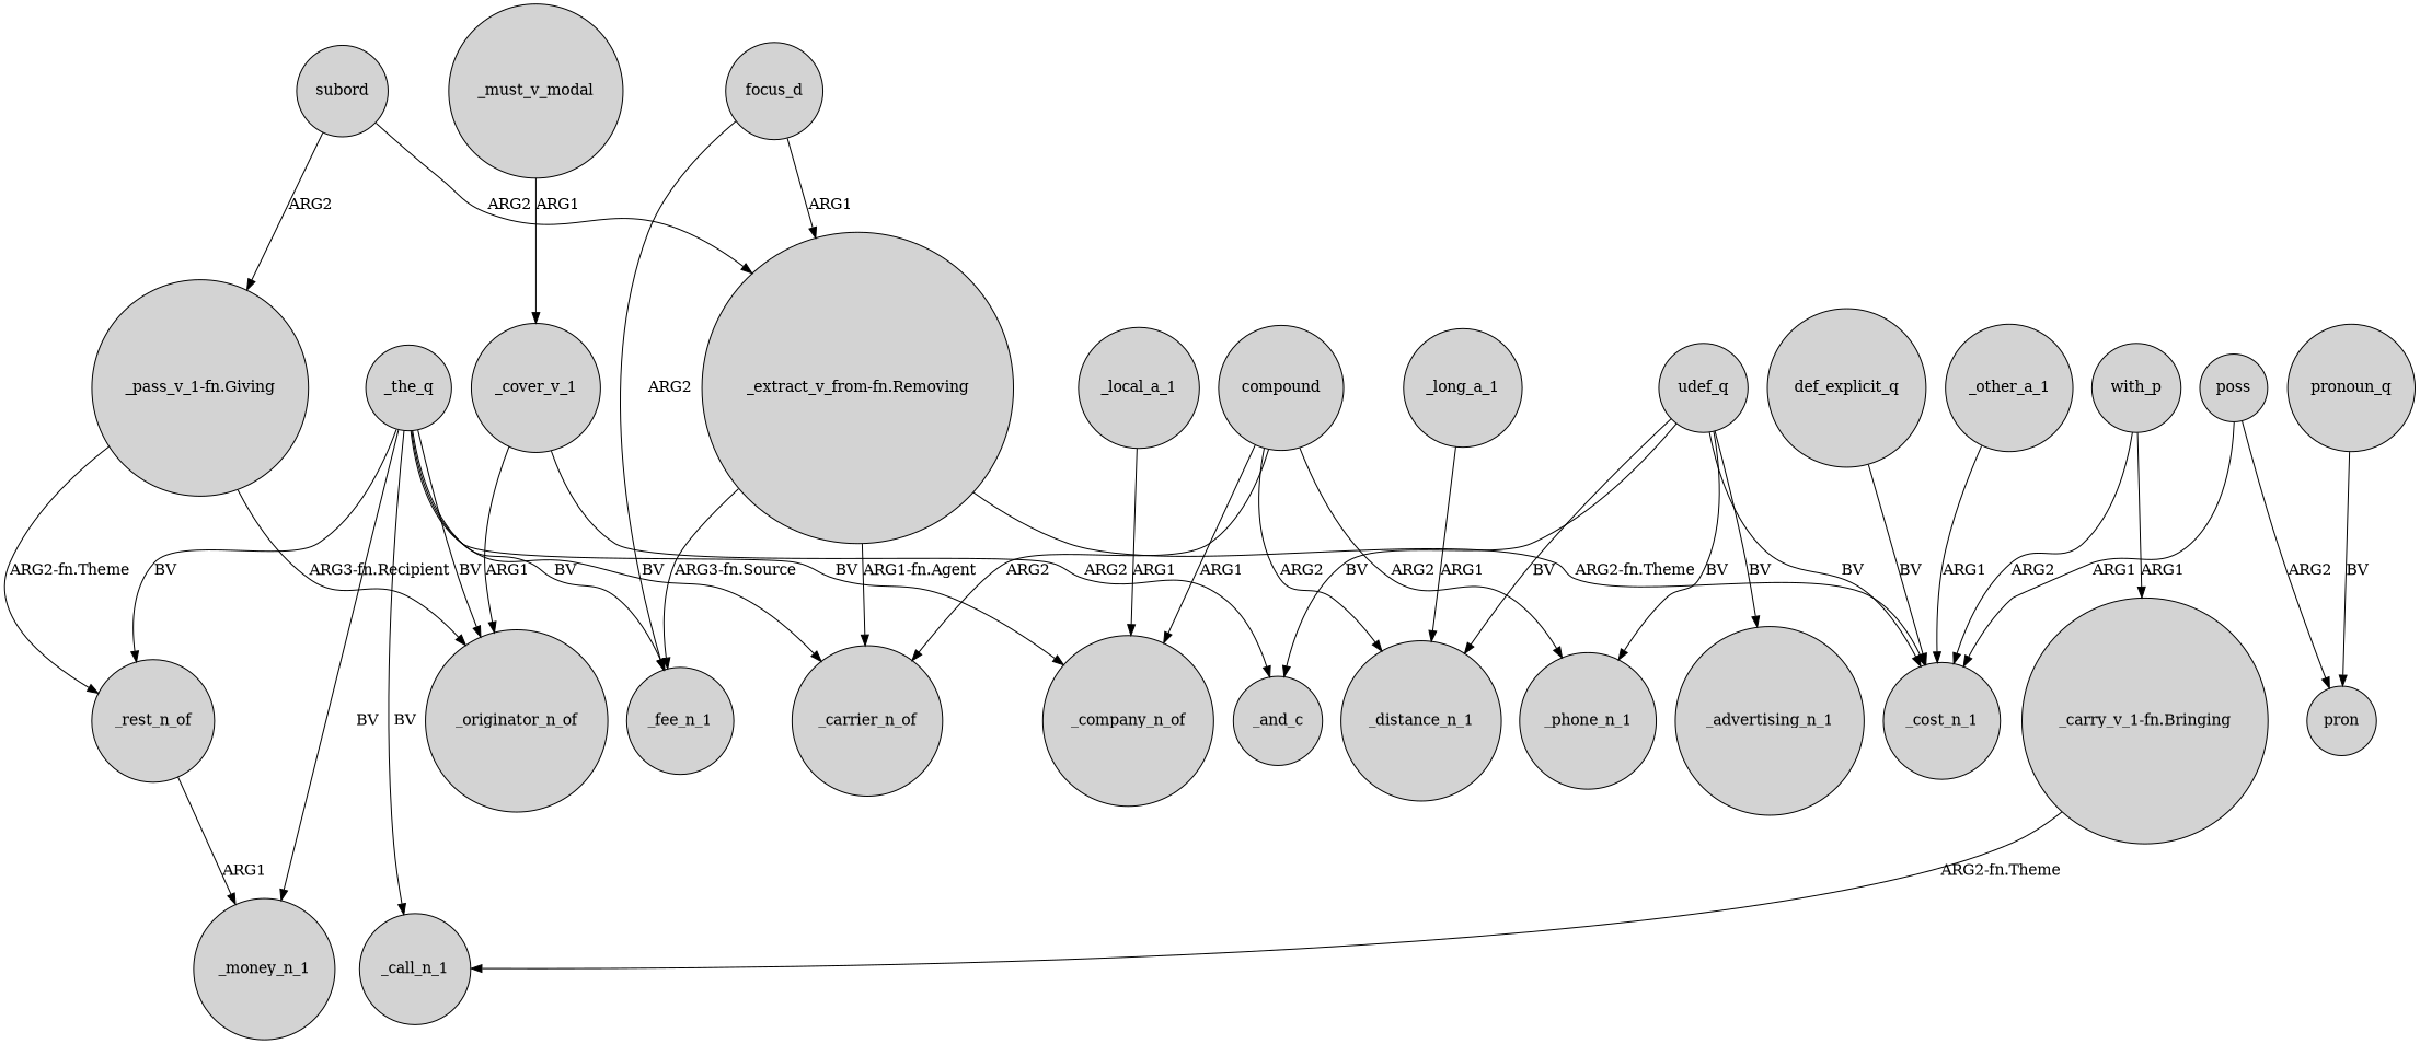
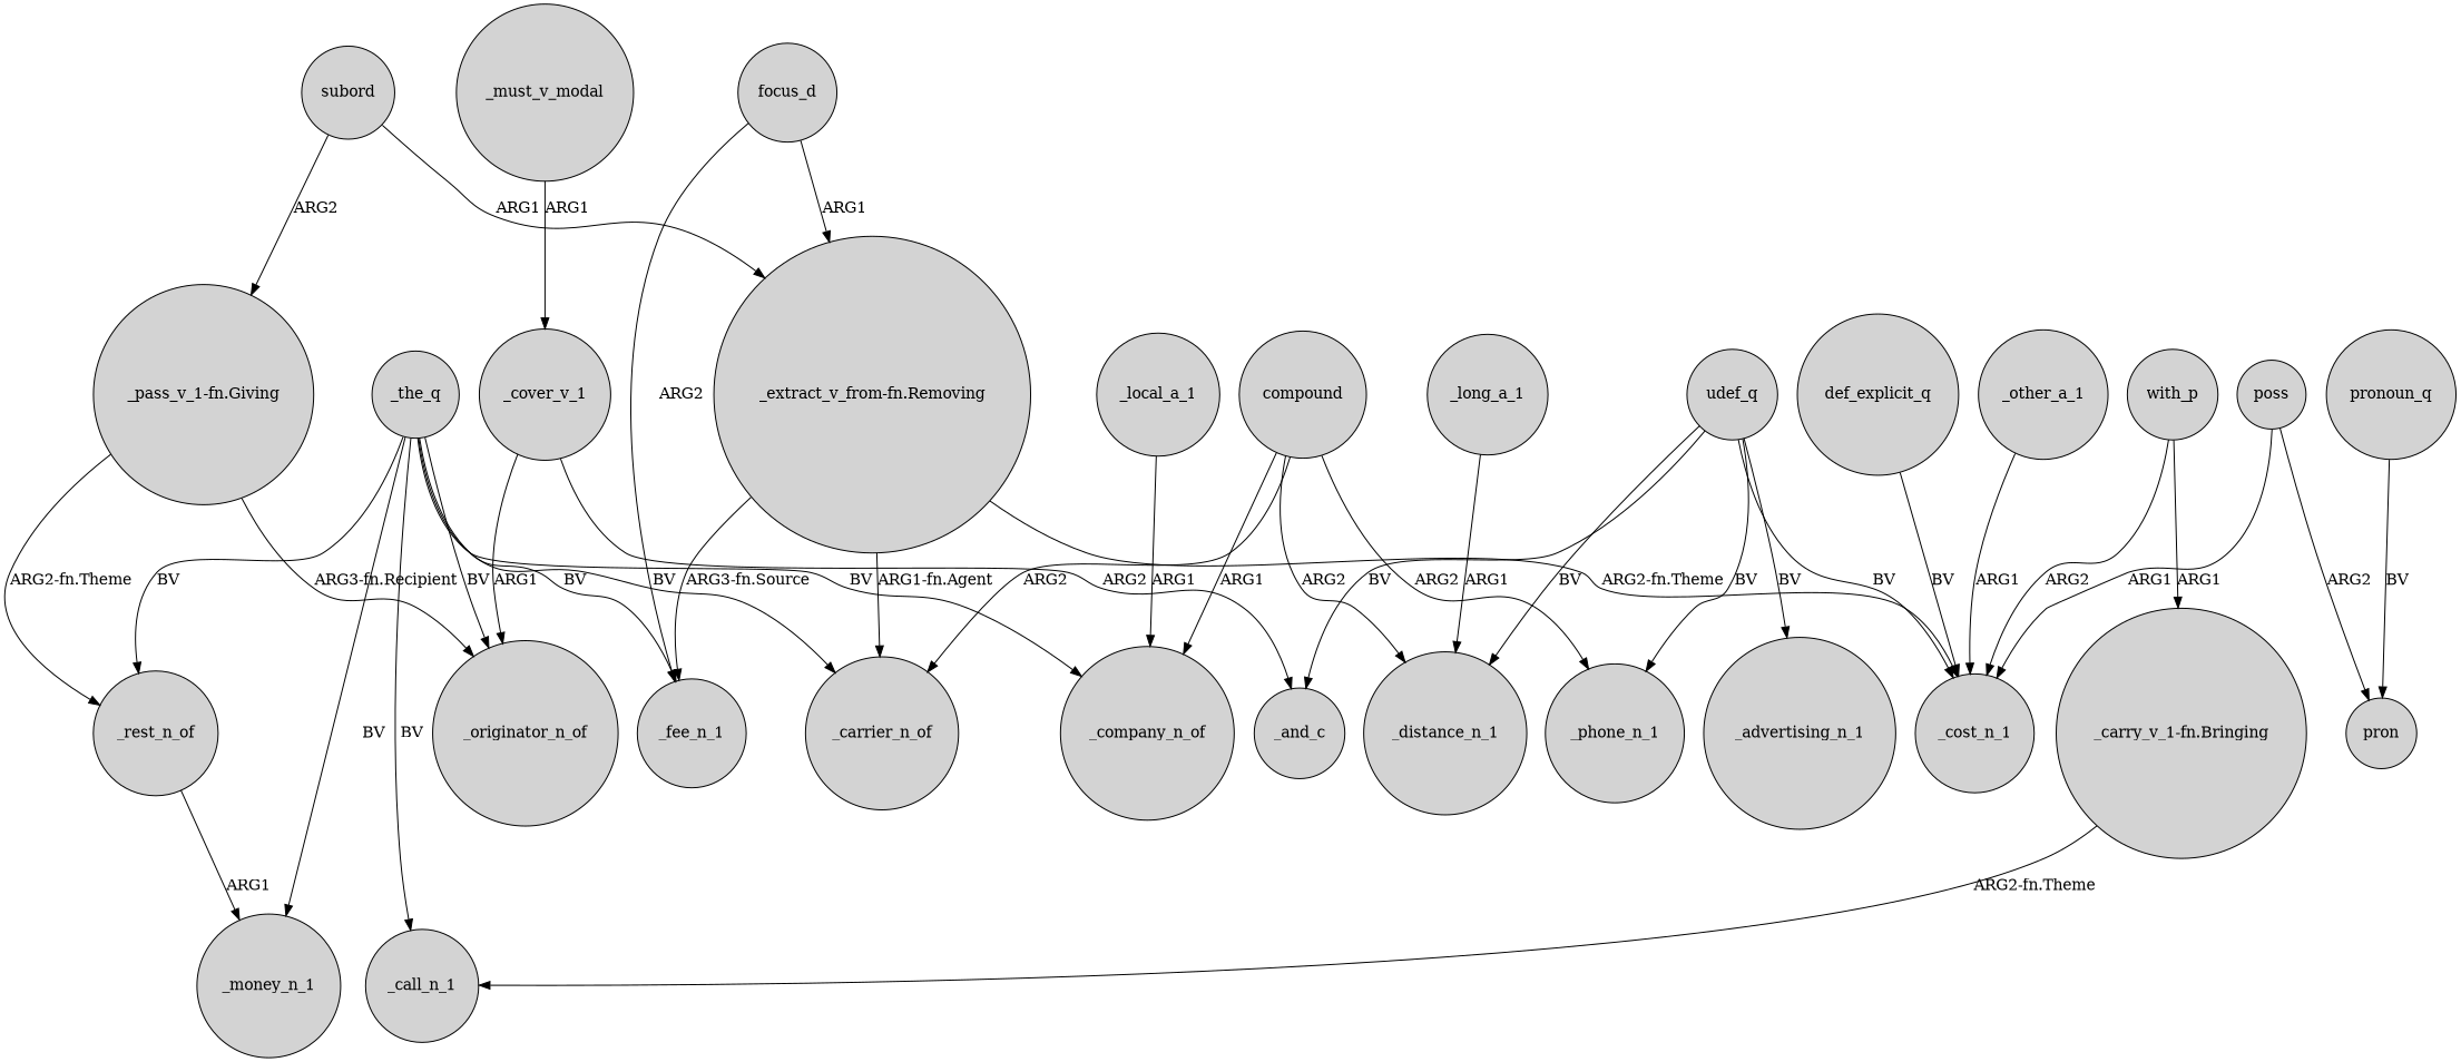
  digraph {
    node [shape=circle style=filled]
    subord
    "_pass_v_1-fn.Giving"
    "_extract_v_from-fn.Removing"
    _rest_n_of
    _originator_n_of
    _carrier_n_of
    _fee_n_1
    _cost_n_1
    _money_n_1
    _the_q
    _call_n_1
    _company_n_of
    poss
    pron
    _cover_v_1
    _and_c
    focus_d
    _other_a_1
    udef_q
    _phone_n_1
    _advertising_n_1
    _distance_n_1
    compound
    "_carry_v_1-fn.Bringing"
    _must_v_modal
    pronoun_q
    with_p
    def_explicit_q
    _long_a_1
    _local_a_1
    subord -> "_pass_v_1-fn.Giving" [label=ARG2]
-   subord -> "_extract_v_from-fn.Removing" [label=ARG2]
+   subord -> "_extract_v_from-fn.Removing" [label=ARG1]
    "_pass_v_1-fn.Giving" -> _rest_n_of [label="ARG2-fn.Theme"]
    "_pass_v_1-fn.Giving" -> _originator_n_of [label="ARG3-fn.Recipient"]
    "_extract_v_from-fn.Removing" -> _carrier_n_of [label="ARG1-fn.Agent"]
    "_extract_v_from-fn.Removing" -> _fee_n_1 [label="ARG3-fn.Source"]
    "_extract_v_from-fn.Removing" -> _cost_n_1 [label="ARG2-fn.Theme"]
    _rest_n_of -> _money_n_1 [label=ARG1]
    _the_q -> _rest_n_of [label=BV]
    _the_q -> _originator_n_of [label=BV]
    _the_q -> _carrier_n_of [label=BV]
    _the_q -> _fee_n_1 [label=BV]
    _the_q -> _money_n_1 [label=BV]
    _the_q -> _call_n_1 [label=BV]
    _the_q -> _company_n_of [label=BV]
    poss -> _cost_n_1 [label=ARG1]
    poss -> pron [label=ARG2]
    _cover_v_1 -> _originator_n_of [label=ARG1]
    _cover_v_1 -> _and_c [label=ARG2]
    focus_d -> "_extract_v_from-fn.Removing" [label=ARG1]
    focus_d -> _fee_n_1 [label=ARG2]
    _other_a_1 -> _cost_n_1 [label=ARG1]
    udef_q -> _cost_n_1 [label=BV]
    udef_q -> _and_c [label=BV]
    udef_q -> _phone_n_1 [label=BV]
    udef_q -> _advertising_n_1 [label=BV]
    udef_q -> _distance_n_1 [label=BV]
    compound -> _carrier_n_of [label=ARG2]
    compound -> _company_n_of [label=ARG1]
    compound -> _phone_n_1 [label=ARG2]
    compound -> _distance_n_1 [label=ARG2]
    "_carry_v_1-fn.Bringing" -> _call_n_1 [label="ARG2-fn.Theme"]
    _must_v_modal -> _cover_v_1 [label=ARG1]
    pronoun_q -> pron [label=BV]
    with_p -> _cost_n_1 [label=ARG2]
    with_p -> "_carry_v_1-fn.Bringing" [label=ARG1]
    def_explicit_q -> _cost_n_1 [label=BV]
    _long_a_1 -> _distance_n_1 [label=ARG1]
    _local_a_1 -> _company_n_of [label=ARG1]
  }
